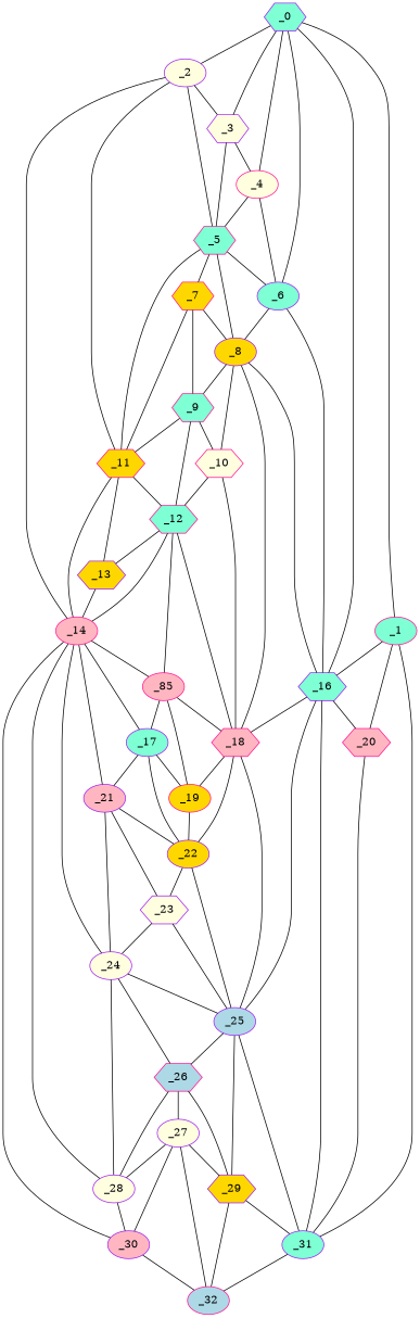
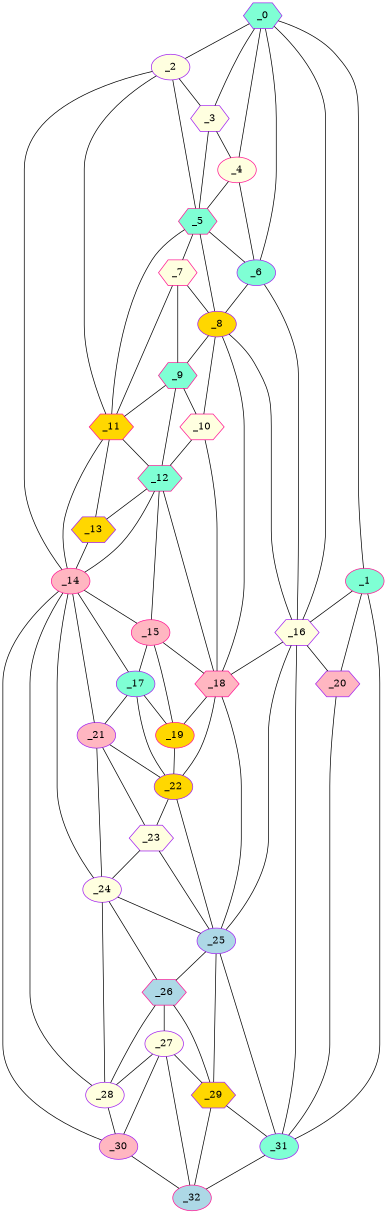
  graph {
    node [color=purple fillcolor=lightyellow shape=ellipse style=filled x=8 y=29]
    edge [valence=2]
    _0 [fillcolor=aquamarine shape=hexagon y=43]
    _1 [color=deeppink fillcolor=aquamarine y=109]
    _2 [x=9 y=20]
    _3 [shape=hexagon x=19]
    _4 [color=deeppink x=19 y=37]
    _6 [fillcolor=aquamarine x=26 y=37]
-   _16 [fillcolor=aquamarine shape=hexagon x=64 y=75]
-   _20 [color=deeppink fillcolor=lightpink shape=hexagon x=67 y=108]
+   _16 [shape=hexagon x=64 y=75]
+   _20 [fillcolor=lightpink shape=hexagon x=67 y=108]
    _31 [fillcolor=aquamarine x=121 y=109]
    _5 [color=deeppink fillcolor=aquamarine shape=hexagon x=25]
    _11 [color=deeppink fillcolor=gold shape=hexagon x=46 y=21]
    _14 [color=deeppink fillcolor=lightpink x=60 y=20]
    _8 [fillcolor=gold x=32 y=36]
    _18 [color=deeppink fillcolor=lightpink shape=hexagon x=65 y=56]
    _25 [fillcolor=lightblue x=90 y=41]
    _32 [color=deeppink fillcolor=lightblue x=125 y=43]
-   _7 [color=deeppink fillcolor=gold shape=hexagon x=32]
+   _7 [color=deeppink shape=hexagon x=32]
    _12 [color=deeppink fillcolor=aquamarine shape=hexagon x=50 y=30]
    _13 [fillcolor=gold shape=hexagon x=52 y=21]
-   _15 [color=deeppink fillcolor=lightpink x=62 y=33 label=_85]
+   _15 [color=deeppink fillcolor=lightpink x=62 y=33]
    _17 [fillcolor=aquamarine x=65 y=30]
    _21 [fillcolor=lightpink x=71]
    _24 [x=85 y=31]
    _28 [x=113 y=23]
    _30 [fillcolor=lightpink x=120 y=20]
    _9 [color=deeppink fillcolor=aquamarine shape=hexagon x=38 y=30]
    _10 [color=deeppink shape=hexagon x=39 y=33]
    _19 [color=deeppink fillcolor=gold x=66 y=37]
    _22 [fillcolor=gold x=72 y=36]
    _26 [color=deeppink fillcolor=lightblue shape=hexagon x=102 y=36]
    _29 [fillcolor=gold shape=hexagon x=115 y=41]
    _23 [shape=hexagon x=80 y=32]
    _27 [x=112 y=28]
    _0 -- _1 [valence=1]
    _0 -- _2 [valence=1]
    _0 -- _3
    _0 -- _4 [valence=1]
    _0 -- _6 [valence=1]
    _0 -- _16 [valence=1]
    _1 -- _16
    _1 -- _20
    _1 -- _31 [valence=1]
    _2 -- _3 [valence=1]
    _2 -- _5 [valence=1]
    _2 -- _11 [valence=1]
    _2 -- _14 [valence=1]
    _3 -- _4 [valence=1]
    _3 -- _5
    _4 -- _6
    _4 -- _5
    _6 -- _16
    _6 -- _8 [valence=1]
    _16 -- _20 [valence=1]
    _16 -- _31
    _16 -- _18 [valence=1]
    _16 -- _25 [valence=1]
    _20 -- _31
    _31 -- _32 [valence=1]
    _5 -- _6 [valence=1]
    _5 -- _11
    _5 -- _8
    _5 -- _7 [valence=1]
    _11 -- _14
    _11 -- _12
    _11 -- _13
    _14 -- _15 [valence=1]
    _14 -- _17
    _14 -- _21 [valence=1]
    _14 -- _24 [valence=1]
    _14 -- _28 [valence=1]
    _14 -- _30 [valence=1]
    _8 -- _16
    _8 -- _18
    _8 -- _9
    _8 -- _10 [valence=1]
    _18 -- _25
    _18 -- _19 [valence=1]
    _18 -- _22
    _25 -- _31
    _25 -- _26 [valence=1]
    _25 -- _29
    _7 -- _11
    _7 -- _8 [valence=1]
    _7 -- _9
    _12 -- _14 [valence=1]
    _12 -- _18
    _12 -- _13
    _12 -- _15
    _13 -- _14 [valence=1]
    _15 -- _18
    _15 -- _17
    _15 -- _19
    _17 -- _21
    _17 -- _19 [valence=1]
    _17 -- _22
    _21 -- _24 [valence=1]
    _21 -- _22 [valence=1]
    _21 -- _23
    _24 -- _25 [valence=1]
    _24 -- _28
    _24 -- _26 [valence=1]
    _28 -- _30
    _30 -- _32 [valence=1]
    _9 -- _11
    _9 -- _12
    _9 -- _10 [valence=1]
    _10 -- _18
    _10 -- _12
    _19 -- _22
    _22 -- _25 [valence=1]
    _22 -- _23
    _26 -- _28
    _26 -- _29
    _26 -- _27 [valence=1]
    _29 -- _31 [valence=1]
    _29 -- _32 [valence=1]
    _23 -- _25
    _23 -- _24
    _27 -- _32
    _27 -- _28
    _27 -- _30 [valence=1]
    _27 -- _29 [valence=1]
  }
